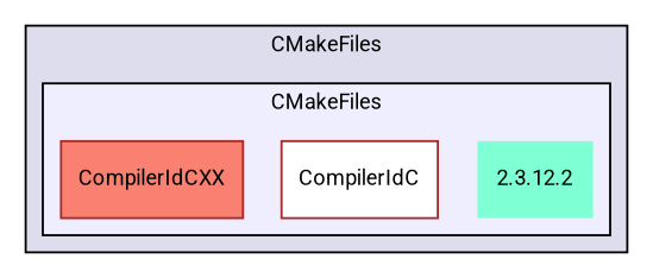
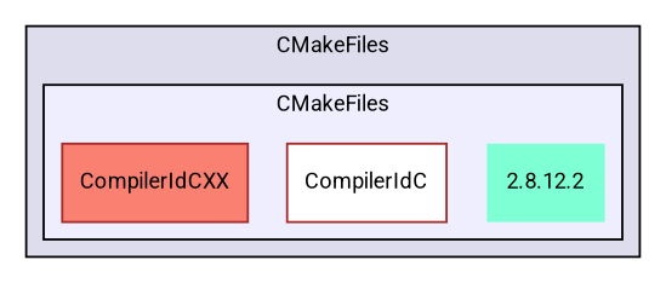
  digraph {
    compound=true
    fontname=Roboto
    node [fontname=Roboto fontsize=10 shape=box style=filled color=brown]
-   n1 [label="2.3.12.2" shape=plaintext fillcolor=aquamarine color=gray40]
+   n1 [label="2.8.12.2" shape=plaintext fillcolor=aquamarine color=gray40]
    n2 [fillcolor=white label=CompilerIdC]
    n3 [fillcolor=salmon label=CompilerIdCXX]
    subgraph cluster_1 {
      bgcolor="#ddddee"
      fontsize=10
      label=CMakeFiles
      pencolor=black
      subgraph cluster_2 {
        bgcolor="#eeeeff"
        fontsize=10
        pencolor=black
        n1
        n2
        n3
      }
    }
  }
